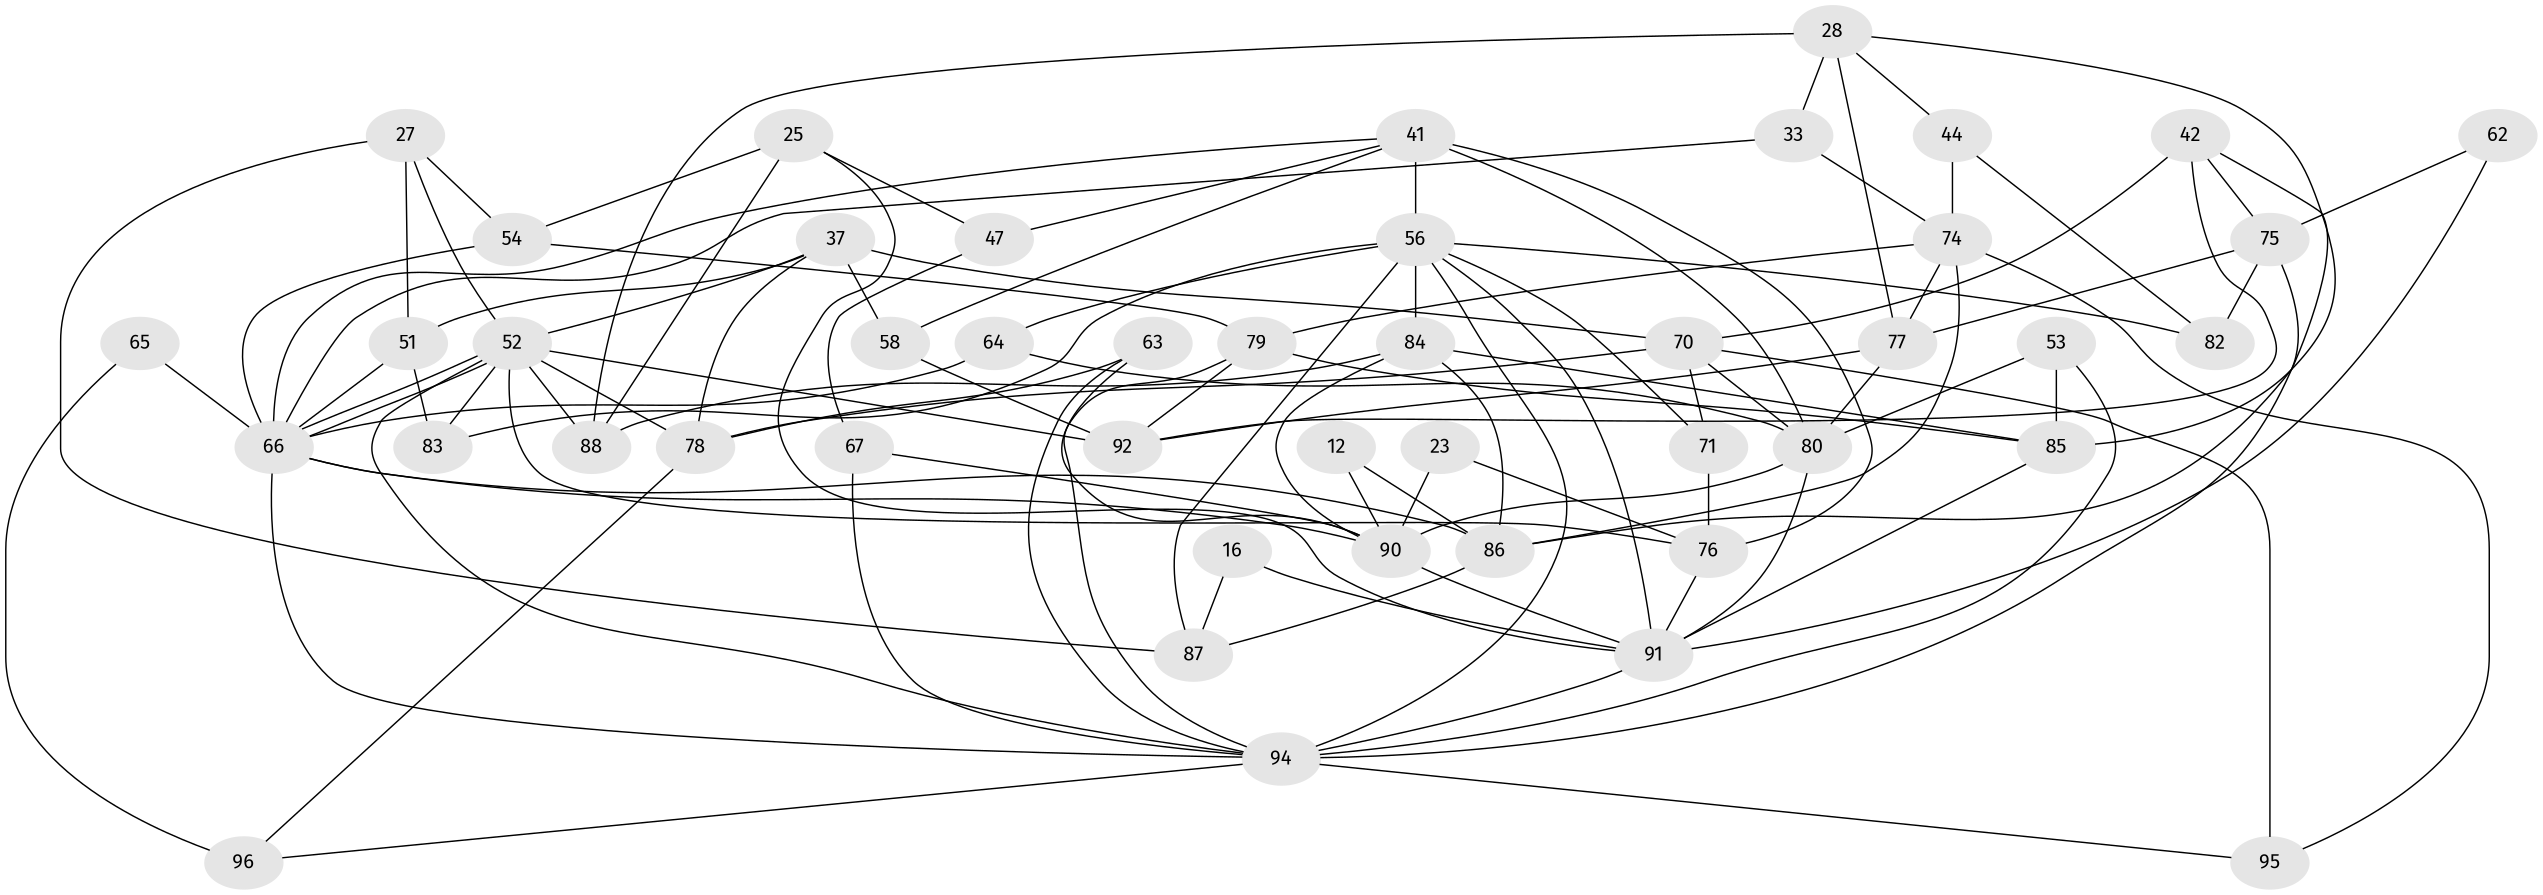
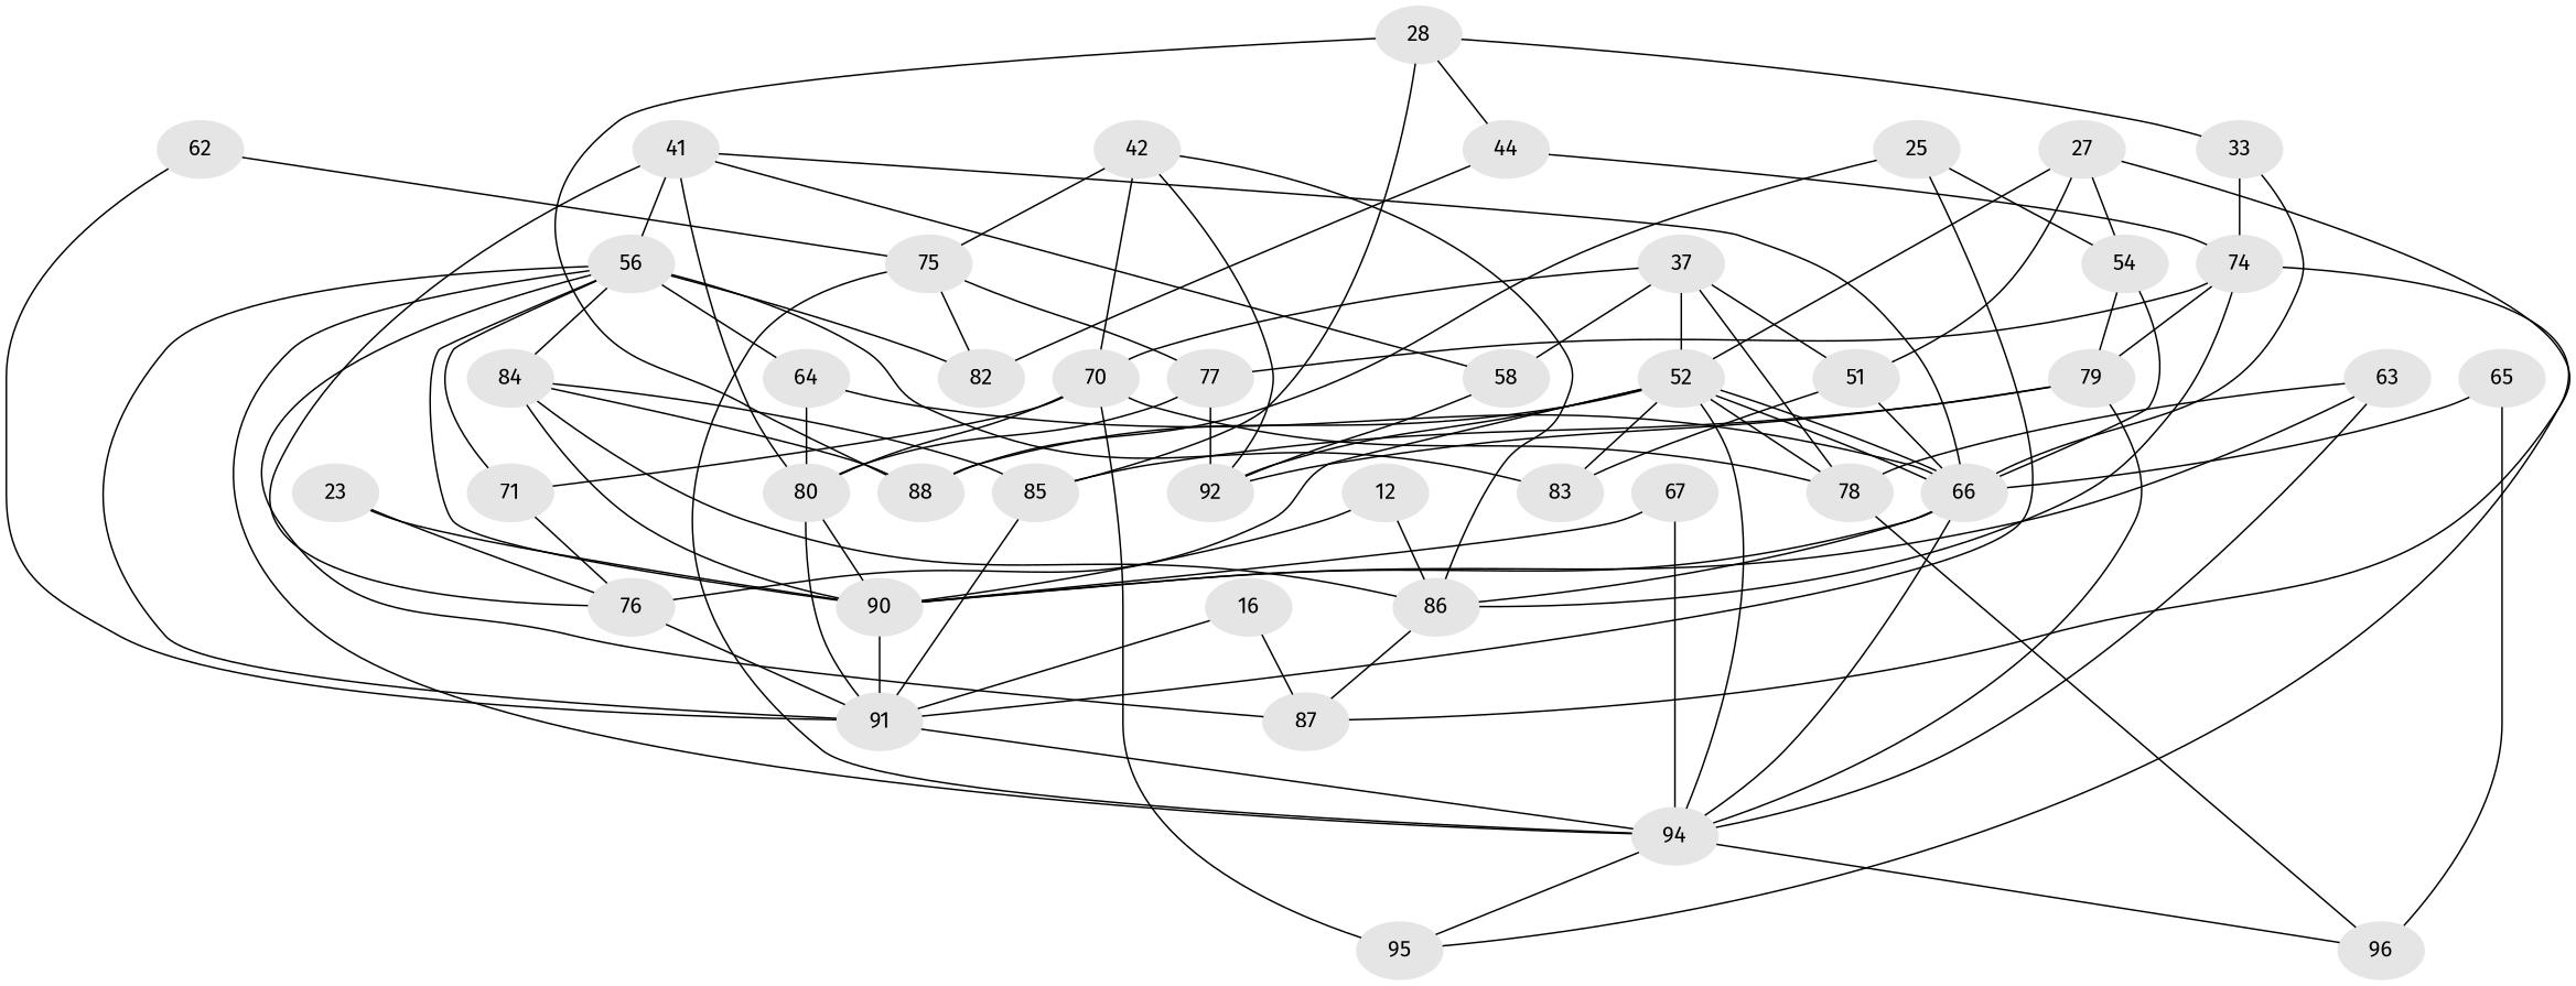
  graph {
    fontname="Fira Sans"
    node [color=gray90 fontname="Fira Sans" style=filled]
    edge [fontname="Fira Sans"]
    86 [super="+68"]
    12
    90 [super="+14+18+22+45+89"]
    87
    91 [super="+50+81"]
    16
    94 [super="+93+55"]
    23
    76
    25 [super="+17"]
-   47
    54
    88
    67 [super="+60"]
    66 [super="+49"]
    79
    51 [super="+48"]
    83
    27
    52 [super="+11+21"]
    78 [super="+59"]
    92 [super="+43"]
    28 [super="+4+10"]
    33
    44
    77 [super="+72"]
    85 [super="+7"]
    74
    82 [super="+29"]
    80 [super="+1+13+34+61"]
    95 [super="+20+26"]
    37 [super="+30+36"]
    58
    70 [super="+35"]
    71
    96
    41 [super="+32"]
    56 [super="+38"]
    64
    84 [super="+24"]
    42
    75
    63
-   53
    62
    65
    86 -- 87
    12 -- 86 [weight=2]
    12 -- 90 [weight=2]
    90 -- 91 [weight=3]
    91 -- 94 [weight=3]
    16 -- 87
    16 -- 91
    94 -- 95
    94 -- 96
    23 -- 90 [weight=2]
    23 -- 76
    76 -- 91 [weight=3]
    25 -- 91
-   25 -- 47
    25 -- 54
    25 -- 88
-   47 -- 67 [weight=2]
    54 -- 66
    54 -- 79
    67 -- 90 [weight=2]
    67 -- 94 [weight=2]
    66 -- 86 [weight=2]
    66 -- 90
    66 -- 94
    79 -- 94
    79 -- 92
    79 -- 85
    51 -- 66
    51 -- 83
    27 -- 87
    27 -- 54
    27 -- 51
    27 -- 52
    52 -- 94
    52 -- 76 [weight=2]
    52 -- 88
    52 -- 66 [weight=2]
    52 -- 66
    52 -- 83
    52 -- 78
    52 -- 92 [weight=2]
    78 -- 96
    28 -- 88 [weight=2]
    28 -- 33
    28 -- 44
-   28 -- 77
    28 -- 85
    33 -- 66
    33 -- 74
    44 -- 74
    44 -- 82
    77 -- 92 [weight=2]
    77 -- 80
    85 -- 91
    74 -- 86
    74 -- 79
    74 -- 77 [weight=2]
    74 -- 95
    80 -- 90 [weight=4]
    80 -- 91 [weight=2]
    37 -- 51
    37 -- 52
    37 -- 78
    37 -- 58
    37 -- 70
    58 -- 92
    70 -- 78
    70 -- 80
    70 -- 95 [weight=2]
    70 -- 71
    71 -- 76
    41 -- 76
-   41 -- 47
    41 -- 66
    41 -- 80
    41 -- 58
    41 -- 56 [weight=2]
+   56 -- 90 [weight=2]
    56 -- 87
    56 -- 91
    56 -- 94
    56 -- 83
    56 -- 82
    56 -- 71
    56 -- 64
    56 -- 84 [weight=2]
    64 -- 66
    64 -- 80
    84 -- 86
    84 -- 90
    84 -- 88
    84 -- 85
    42 -- 86
    42 -- 92
    42 -- 70 [weight=2]
    42 -- 75
    75 -- 94
    75 -- 77
    75 -- 82
    63 -- 90
    63 -- 94
    63 -- 78
-   53 -- 94
-   53 -- 85
-   53 -- 80
    62 -- 91
    62 -- 75
    65 -- 66
    65 -- 96
  }
